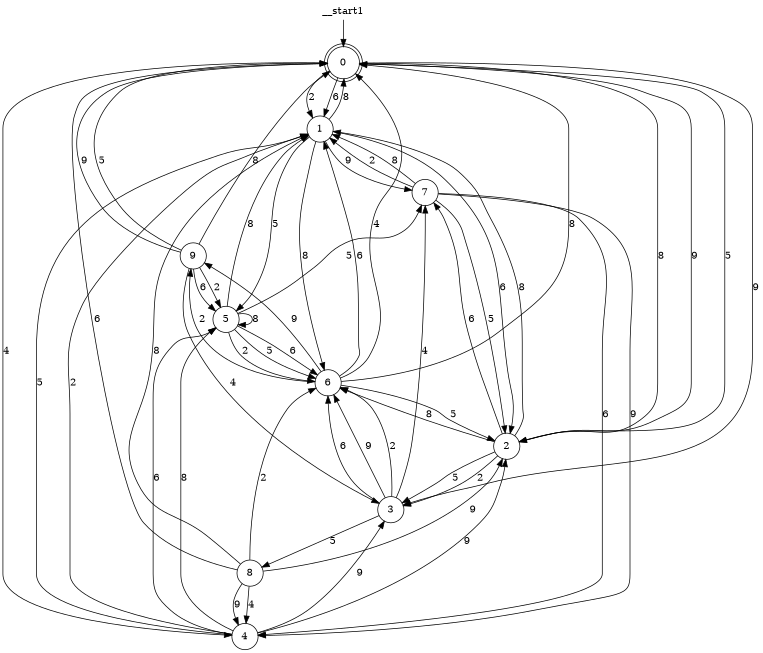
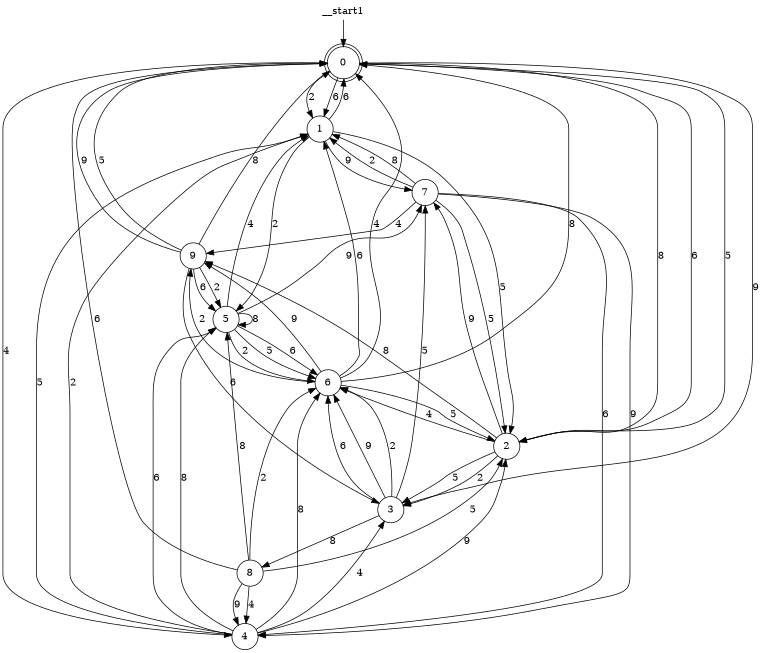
  digraph {
    node [shape=circle]
    n1 [label=0 shape=doublecircle]
    n2 [label=1]
    n3 [label=2]
    n4 [label=3]
    n5 [label=4]
    n6 [label=5]
    n7 [label=6]
    n8 [label=7]
    n9 [label=8]
    n10 [label=9]
    n11 [height=0 label=__start1 shape=none width=0]
    n1 -> n2 [label=2]
    n1 -> n2 [label=6]
    n1 -> n3 [label=5]
    n1 -> n3 [label=8]
    n1 -> n4 [label=9]
    n1 -> n5 [label=4]
-   n2 -> n1 [label=8]
-   n2 -> n3 [label=6]
-   n2 -> n6 [label=5]
-   n2 -> n7 [label=8]
+   n2 -> n1 [label=6]
+   n2 -> n3 [label=5]
+   n2 -> n6 [label=2]
+   n5 -> n7 [label=8]
    n2 -> n8 [label=9]
-   n3 -> n1 [label=9]
-   n3 -> n2 [label=8]
+   n3 -> n1 [label=6]
+   n3 -> n10 [label=8]
    n3 -> n4 [label=2]
    n3 -> n4 [label=5]
-   n3 -> n7 [label=8]
-   n3 -> n8 [label=6]
+   n3 -> n7 [label=4]
+   n3 -> n8 [label=9]
    n4 -> n7 [label=2]
    n4 -> n7 [label=6]
    n4 -> n7 [label=9]
-   n4 -> n8 [label=4]
-   n4 -> n9 [label=5]
+   n4 -> n8 [label=5]
+   n4 -> n9 [label=8]
    n5 -> n2 [label=2]
    n5 -> n2 [label=5]
    n5 -> n3 [label=9]
-   n5 -> n4 [label=9]
+   n5 -> n4 [label=4]
    n5 -> n6 [label=6]
    n5 -> n6 [label=8]
-   n6 -> n2 [label=8]
+   n6 -> n2 [label=4]
    n6 -> n6 [label=8]
    n6 -> n7 [label=2]
    n6 -> n7 [label=5]
    n6 -> n7 [label=6]
-   n6 -> n8 [label=5]
+   n6 -> n8 [label=9]
    n7 -> n1 [label=8]
    n7 -> n1 [label=4]
    n7 -> n2 [label=6]
    n7 -> n3 [label=5]
    n7 -> n10 [label=2]
    n7 -> n10 [label=9]
    n8 -> n2 [label=2]
    n8 -> n2 [label=8]
    n8 -> n3 [label=5]
    n8 -> n5 [label=6]
    n8 -> n5 [label=9]
+   n8 -> n10 [label=4]
    n9 -> n1 [label=6]
-   n9 -> n2 [label=8]
-   n9 -> n3 [label=9]
+   n9 -> n6 [label=8]
+   n9 -> n3 [label=5]
    n9 -> n5 [label=9]
    n9 -> n5 [label=4]
    n9 -> n7 [label=2]
    n10 -> n1 [label=5]
    n10 -> n1 [label=8]
    n10 -> n1 [label=9]
-   n10 -> n4 [label=4]
+   n10 -> n4 [label=6]
    n10 -> n6 [label=2]
    n10 -> n6 [label=6]
    n11 -> n1
  }
